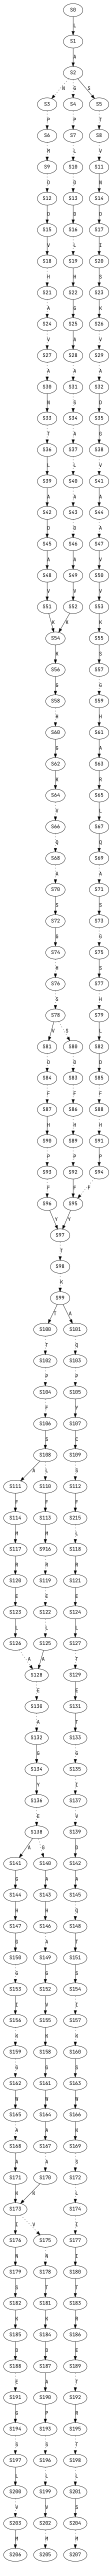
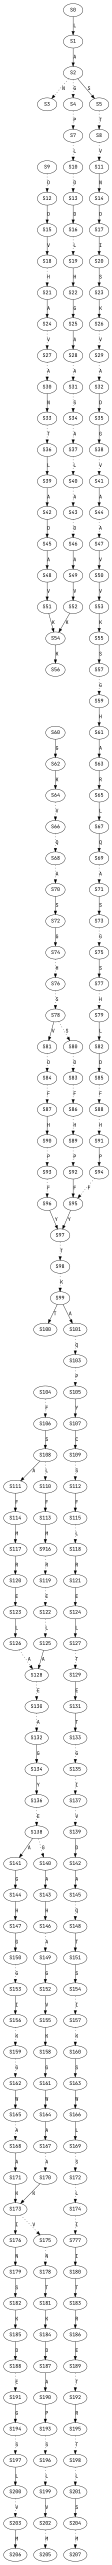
  strict digraph {
    fontname="JetBrains Mono"
    node [fontname="JetBrains Mono"]
    edge [fontname="JetBrains Mono" style=solid]
    S0
    S1
    S2
    S3
    S4
    S5
-   S6
    S7
    S8
    S9
    S10
    S11
    S12
    S13
    S14
    S15
    S16
    S17
    S18
    S19
    S20
    S21
    S22
    S23
    S24
    S25
    S26
    S27
    S28
    S29
    S30
    S31
    S32
    S33
    S34
    S35
    S36
    S37
    S38
    S39
    S40
    S41
    S42
    S43
    S44
    S45
    S46
    S47
    S48
    S49
    S50
    S51
    S52
    S53
    S54
    S55
    S56
    S57
-   S58
    S59
    S60
    S61
    S62
    S63
    S64
    S65
    S66
    S67
    S68
    S69
    S70
    S71
    S72
    S73
    S74
    S75
    S76
    S77
    S78
    S79
    S80
    S81
    S82
    S83
    S84
    S85
    S86
    S87
    S88
    S89
    S90
    S91
    S92
    S93
    S94
    S95
    S96
    S97
    S98
    S99
    S100
    S101
-   S102
    S103
    S104
    S105
    S106
    S107
    S108
    S109
    S110
    S111
    S112
    S113
    S114
-   S115 [label=S215]
+   S115
    n117 [label=S916]
    S117
    S118
    S119
    S120
    S121
    S122
    S123
    S124
    S125
    S126
    S127
    S128
    S129
    S130
    S131
    S132
    S133
    S134
    S135
    S136
    S137
    S138
    S139
    S140
    S141
    S142
    S143
    S144
    S145
    S146
    S147
    S148
    S149
    S150
    S151
    S152
    S153
    S154
    S155
    S156
    S157
    S158
    S159
    S160
    S161
    S162
    S163
    S164
    S165
    S166
    S167
    S168
    S169
    S170
    S171
    S172
    S173
    S174
    S175
    S176
-   S177
+   S177 [label=S777]
    S178
    S179
    S180
    S181
    S182
    S183
    S184
    S185
    S186
    S187
    S188
    S189
    S190
    S191
    S192
    S193
    S194
    S195
    S196
    S197
    S198
    S199
    S200
    S201
    S202
    S203
    S204
    S205
    S206
    S207
    S0 -> S1 [label=L]
    S1 -> S2 [label=A]
    S2 -> S3 [label=N style=dotted]
    S2 -> S4 [label=G style=dotted]
    S2 -> S5 [label=S]
-   S3 -> S6 [label=P style=dotted]
    S4 -> S7 [label=P style=dotted]
    S5 -> S8 [label=T style=dotted]
-   S6 -> S9 [label=M style=dotted]
    S7 -> S10 [label=L style=dotted]
    S8 -> S11 [label=V style=dotted]
    S9 -> S12 [label=D style=dotted]
    S10 -> S13 [label=D style=dotted]
    S11 -> S14 [label=N]
    S12 -> S15 [label=D]
    S13 -> S16 [label=D]
    S14 -> S17 [label=D]
    S15 -> S18 [label=V]
    S16 -> S19 [label=L style=dotted]
    S17 -> S20 [label=I]
    S18 -> S21 [label=H style=dotted]
    S19 -> S22 [label=H]
    S20 -> S23 [label=S]
-   S21 -> S24 [label=A style=dotted]
+   S21 -> S24 [label=A]
    S22 -> S25 [label=G]
    S23 -> S26 [label=K]
    S24 -> S27 [label=V style=dotted]
    S25 -> S28 [label=A]
    S26 -> S29 [label=V style=dotted]
    S27 -> S30 [label=A style=dotted]
    S28 -> S31 [label=A style=dotted]
    S29 -> S32 [label=A style=dotted]
    S30 -> S33 [label=N]
    S31 -> S34 [label=S style=dotted]
    S32 -> S35 [label=D]
    S33 -> S36 [label=T style=dotted]
    S34 -> S37 [label=A style=dotted]
    S35 -> S38 [label=G]
    S36 -> S39 [label=L]
    S37 -> S40 [label=L style=dotted]
    S38 -> S41 [label=V style=dotted]
    S39 -> S42 [label=A]
    S40 -> S43 [label=A style=dotted]
    S41 -> S44 [label=A]
    S42 -> S45 [label=D]
    S43 -> S46 [label=D style=dotted]
    S44 -> S47 [label=A style=dotted]
    S45 -> S48 [label=A]
    S46 -> S49 [label=A]
    S47 -> S50 [label=V]
    S48 -> S51 [label=V]
    S49 -> S52 [label=V]
    S50 -> S53 [label=V]
    S51 -> S54 [label=K]
    S52 -> S54 [label=K]
    S53 -> S55 [label=K]
    S54 -> S56 [label=K]
    S55 -> S57 [label=S]
-   S56 -> S58 [label=G]
    S57 -> S59 [label=G style=dotted]
-   S58 -> S60 [label=H style=dotted]
    S59 -> S61 [label=H]
    S60 -> S62 [label=G]
    S61 -> S63 [label=A]
    S62 -> S64 [label=K]
    S63 -> S65 [label=R]
    S64 -> S66 [label=V style=dotted]
    S65 -> S67 [label=L]
    S66 -> S68 [label=Q style=dotted]
    S67 -> S69 [label=Q]
    S68 -> S70 [label=A style=dotted]
    S69 -> S71 [label=A style=dotted]
    S70 -> S72 [label=S]
    S71 -> S73 [label=S]
    S72 -> S74 [label=G]
    S73 -> S75 [label=G style=dotted]
    S74 -> S76 [label=H style=dotted]
    S75 -> S77 [label=S]
    S76 -> S78 [label=S style=dotted]
    S77 -> S79 [label=H style=dotted]
    S78 -> S80 [label=S style=dotted]
    S78 -> S81 [label=V]
    S79 -> S82 [label=L]
    S80 -> S83 [label=D style=dotted]
    S81 -> S84 [label=D style=dotted]
    S82 -> S85 [label=D]
    S83 -> S86 [label=F style=dotted]
    S84 -> S87 [label=F style=dotted]
    S85 -> S88 [label=F style=dotted]
    S86 -> S89 [label=H style=dotted]
    S87 -> S90 [label=H]
    S88 -> S91 [label=H style=dotted]
    S89 -> S92 [label=P style=dotted]
    S90 -> S93 [label=P style=dotted]
    S91 -> S94 [label=P]
    S92 -> S95 [label=F]
    S93 -> S96 [label=F style=dotted]
    S94 -> S95 [label=F style=dotted]
    S95 -> S97 [label=Y]
    S96 -> S97 [label=Y]
    S97 -> S98 [label=T style=dotted]
    S98 -> S99 [label=K style=dotted]
    S99 -> S100 [label=T]
    S99 -> S101 [label=A]
-   S100 -> S102 [label=T style=dotted]
    S101 -> S103 [label=Q style=dotted]
-   S102 -> S104 [label=P style=dotted]
    S103 -> S105 [label=P style=dotted]
    S104 -> S106 [label=F style=dotted]
    S105 -> S107 [label=Y]
    S106 -> S108 [label=S]
    S107 -> S109 [label=C]
    S108 -> S110 [label=L style=dotted]
    S108 -> S111 [label=A]
    S109 -> S112 [label=S style=dotted]
    S110 -> S113 [label=F]
    S111 -> S114 [label=F]
    S112 -> S115 [label=F]
    S113 -> n117 [label=M]
    S114 -> S117 [label=M]
    S115 -> S118 [label=L style=dotted]
    n117 -> S119 [label=R style=dotted]
    S117 -> S120 [label=R]
    S118 -> S121 [label=R]
    S119 -> S122 [label=E style=dotted]
    S120 -> S123 [label=E]
    S121 -> S124 [label=E]
    S122 -> S125 [label=L style=dotted]
    S123 -> S126 [label=L]
    S124 -> S127 [label=L]
    S125 -> S128 [label=A]
    S126 -> S128 [label=A style=dotted]
    S127 -> S129 [label=T style=dotted]
    S128 -> S130 [label=E style=dotted]
    S129 -> S131 [label=E]
    S130 -> S132 [label=A style=dotted]
    S131 -> S133 [label=T]
    S132 -> S134 [label=G]
    S133 -> S135 [label=G style=dotted]
    S134 -> S136 [label=Y]
    S135 -> S137 [label=I style=dotted]
    S136 -> S138 [label=E style=dotted]
    S137 -> S139 [label=V style=dotted]
    S138 -> S140 [label=G style=dotted]
    S138 -> S141 [label=A]
    S139 -> S142 [label=D]
    S140 -> S143 [label=A]
    S141 -> S144 [label=G]
    S142 -> S145 [label=A]
    S143 -> S146 [label=H]
    S144 -> S147 [label=H]
    S145 -> S148 [label=Q style=dotted]
    S146 -> S149 [label=A style=dotted]
    S147 -> S150 [label=G]
    S148 -> S151 [label=T]
    S149 -> S152 [label=G]
    S150 -> S153 [label=G style=dotted]
    S151 -> S154 [label=S]
    S152 -> S155 [label=V]
    S153 -> S156 [label=I]
    S154 -> S157 [label=I style=dotted]
    S155 -> S158 [label=K]
    S156 -> S159 [label=K style=dotted]
    S157 -> S160 [label=K style=dotted]
    S158 -> S161 [label=G]
    S159 -> S162 [label=G style=dotted]
    S160 -> S163 [label=S]
    S161 -> S164 [label=W]
    S162 -> S165 [label=W]
    S163 -> S166 [label=W]
    S164 -> S167 [label=A]
    S165 -> S168 [label=A style=dotted]
-   S166 -> S169 [label=K]
+   S166 -> S169 [label=L]
    S167 -> S170 [label=A style=dotted]
    S168 -> S171 [label=A]
    S169 -> S172 [label=S style=dotted]
    S170 -> S173 [label=K]
    S171 -> S173 [label=K]
    S172 -> S174 [label=L style=dotted]
    S173 -> S175 [label=V style=dotted]
    S173 -> S176 [label=I]
    S174 -> S177 [label=I style=dotted]
    S175 -> S178 [label=N style=dotted]
    S176 -> S179 [label=N]
    S177 -> S180 [label=I]
    S178 -> S181 [label=T]
    S179 -> S182 [label=S]
    S180 -> S183 [label=T]
    S181 -> S184 [label=K]
    S182 -> S185 [label=K]
    S183 -> S186 [label=R]
    S184 -> S187 [label=D]
    S185 -> S188 [label=D]
    S186 -> S189 [label=E]
    S187 -> S190 [label=A]
    S188 -> S191 [label=E style=dotted]
    S189 -> S192 [label=T style=dotted]
    S190 -> S193 [label=P]
    S191 -> S194 [label=G]
    S192 -> S195 [label=R]
    S193 -> S196 [label=S style=dotted]
    S194 -> S197 [label=S style=dotted]
    S195 -> S198 [label=T style=dotted]
    S196 -> S199 [label=L style=dotted]
    S197 -> S200 [label=L]
    S198 -> S201 [label=L style=dotted]
    S199 -> S202 [label=V]
    S200 -> S203 [label=V style=dotted]
    S201 -> S204 [label=S]
    S202 -> S205 [label=M style=dotted]
    S203 -> S206 [label=M]
    S204 -> S207 [label=M style=dotted]
  }
